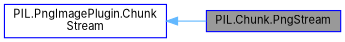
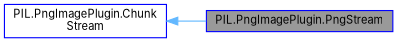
  digraph {
    rankdir=LR
    fontname=Inter
    node [color=blue fontname=Inter fontsize=10 shape=box style=filled]
-   n1 [fillcolor=grey60 fontcolor=black height=0.2 label="PIL.Chunk.PngStream" width=0.4]
+   n1 [fillcolor=grey60 fontcolor=black height=0.2 label="PIL.PngImagePlugin.PngStream" width=0.4]
    n2 [fillcolor=white height=0.2 label="PIL.PngImagePlugin.Chunk\lStream" width=0.4]
    n2 -> n1 [color=steelblue1 dir=back fontname=Inter fontsize=10 labelfontname=Helvetica labelfontsize=10 style=solid]
  }
